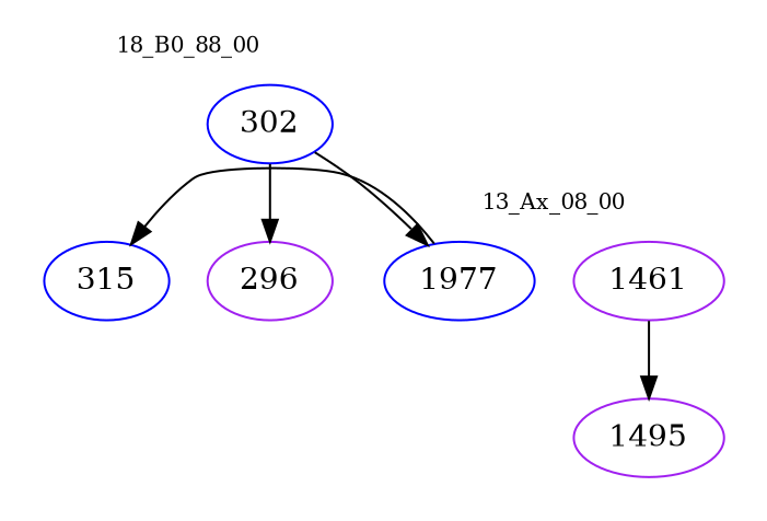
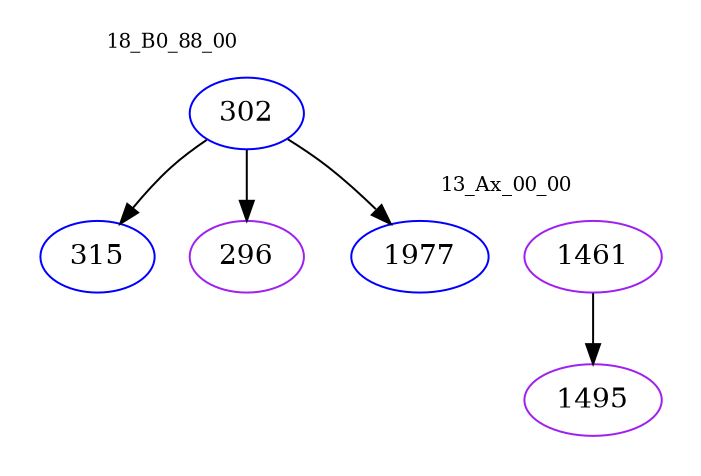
  digraph {
    node [color=purple]
    edge [color=black]
    n1 [label=1461]
    n2 [color=blue label=1977]
    n3 [label=1495]
    n4 [color=blue label=302]
    n5 [color=blue label=315]
    n6 [label=296]
    subgraph cluster_1 {
      color=white
      fontsize=10
-     label="13_Ax_08_00"
+     label="13_Ax_00_00"
      n1
      n2
      n3
    }
    subgraph cluster_2 {
      color=white
      fontsize=10
      label="18_B0_88_00"
      n4
      n5
      n6
    }
    n1 -> n3
    n4 -> n2
-   n2 -> n5
+   n4 -> n5
    n4 -> n6
  }
